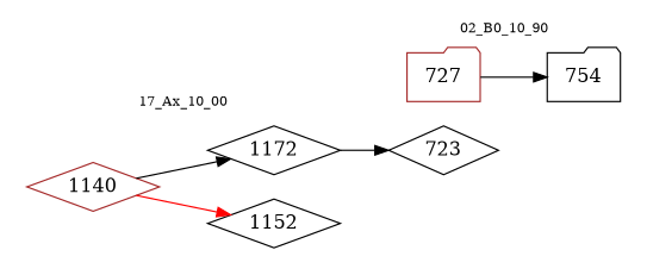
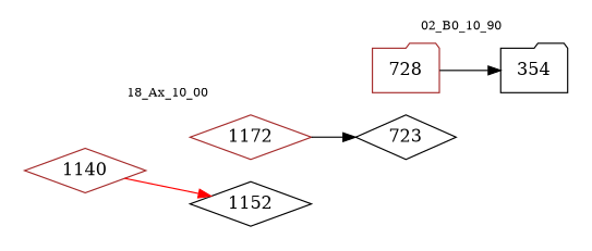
  digraph {
    rankdir=LR
    node [color=black shape=diamond]
    edge [color=black]
    n1 [color=brown label=1140]
    n2 [label=1152]
-   n3 [label=1172]
-   n4 [color=brown label=727 shape=folder]
+   n3 [color=brown label=1172]
+   n4 [color=brown label=728 shape=folder]
    n5 [label=723]
-   n6 [label=754 shape=folder]
+   n6 [label=354 shape=folder]
    subgraph cluster_1 {
      color=white
      fontsize=10
-     label="17_Ax_10_00"
+     label="18_Ax_10_00"
      n1
      n2
      n3
    }
    subgraph cluster_2 {
      color=white
      fontsize=10
      label="02_B0_10_90"
      n4
      n5
      n6
    }
    n1 -> n2 [color=red]
-   n1 -> n3
    n3 -> n5
    n4 -> n6
  }
